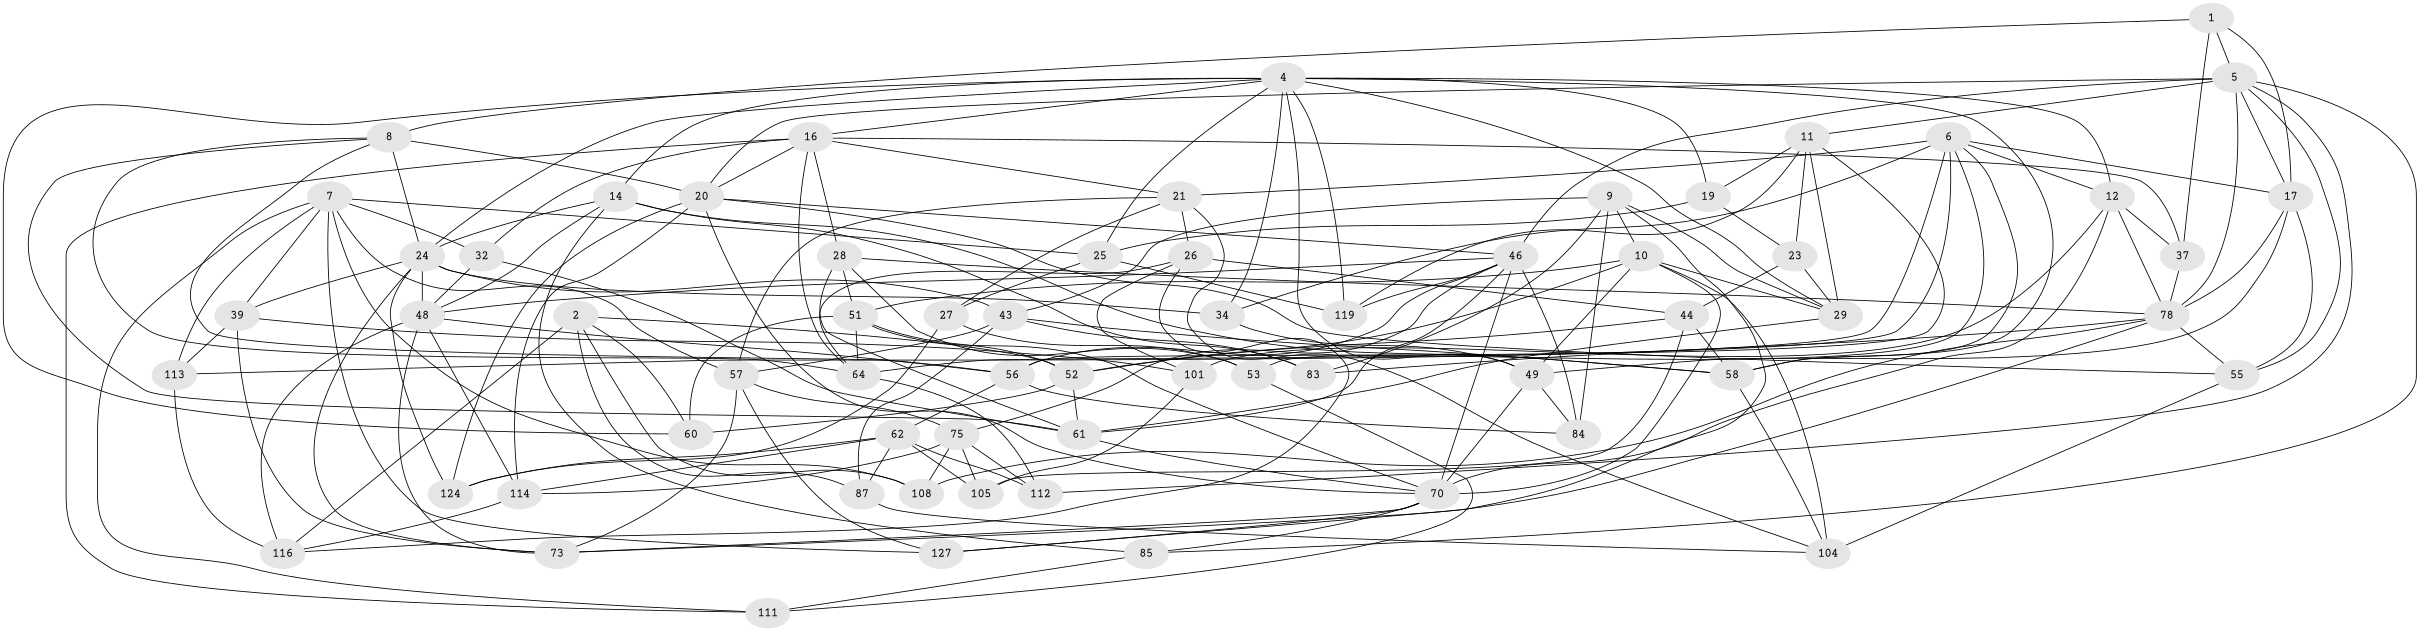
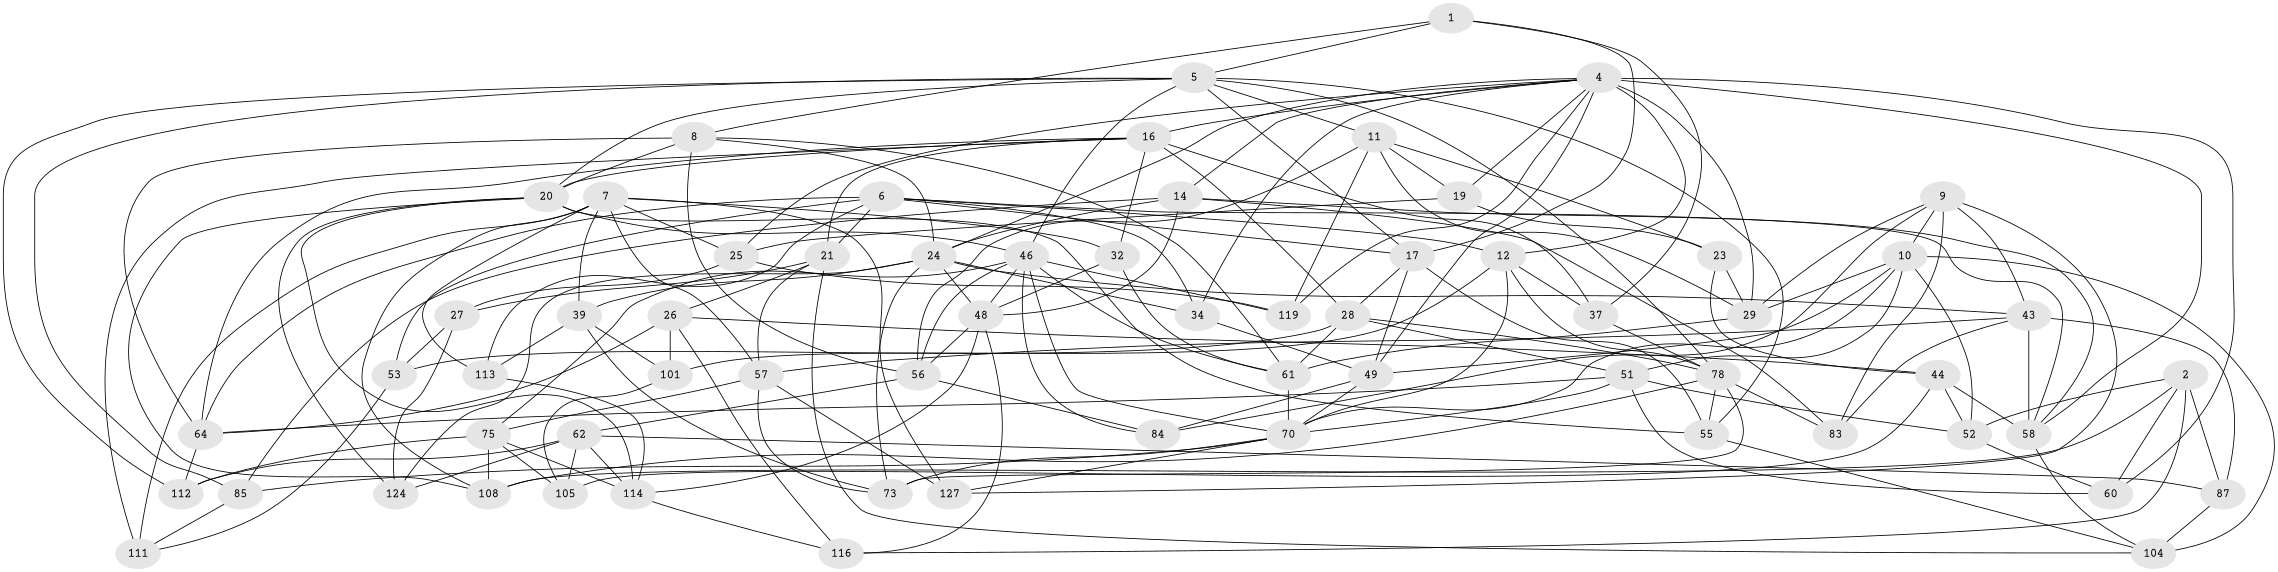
  graph {
    fontname="Courier Prime"
    node [color=gray90 fontname="Courier Prime" style=filled]
    edge [fontname="Courier Prime"]
    5 [super="+18+129+15"]
    17 [super="+122"]
    11 [super="+92"]
    20 [super="+95+66"]
    n5 [label=78 super="+96+80"]
    46 [super="+88+63"]
    55 [super="+120"]
    85
    112
    1
    8 [super="+91"]
    37
    24 [super="+30"]
    64 [super="+102"]
    56 [super="+59"]
    61 [super="+78+117"]
    49 [super="+54"]
    2 [super="+13"]
    52 [super="+98"]
    60
    87
    108
    116
    104 [super="+126+115"]
    10 [super="+89+33+22"]
    29 [super="+125"]
    51 [super="+68"]
    70 [super="+103+74"]
    25 [super="+82"]
    119
    27
    4 [super="+50+35"]
    12 [super="+40"]
    14 [super="+76"]
    16 [super="+42"]
    19 [super="+106"]
    34
    58 [super="+94"]
    101
    83
    48 [super="+128+93"]
    21 [super="+47"]
    32
    111
    28 [super="+41"]
    23
    39 [super="+72"]
    43 [super="+99"]
    124
    73 [super="+100"]
    84
    114 [super="+132"]
    75 [super="+107"]
    6 [super="+36"]
    53
    113
    57 [super="+71"]
    26 [super="+67"]
    7 [super="+31+65"]
    127
    62 [super="+131"]
    9 [super="+123"]
    44 [super="+90"]
    105
    5 -- 17
    5 -- 11
    5 -- 20
    5 -- n5
    5 -- 46
    5 -- 55
    5 -- 85
    5 -- 112
-   17 -- n5
+   17 -- 28
    17 -- 55
    17 -- 49
    11 -- 56
    11 -- 29
    11 -- 119
    11 -- 19
    11 -- 23
    20 -- 46
    20 -- 55
-   20 -- 70
+   20 -- 108
    20 -- 124
    20 -- 114
    n5 -- 55 [weight=2]
    n5 -- 108
    n5 -- 83
    n5 -- 73
    46 -- 56
    46 -- 61
    46 -- 70 [weight=2]
    46 -- 119
    46 -- 48
    46 -- 84
    46 -- 75
    55 -- 104
    85 -- 111
    1 -- 5
    1 -- 17
    1 -- 8
    1 -- 37
    8 -- 20
    8 -- 24
    8 -- 64
    8 -- 56
    8 -- 61
    37 -- n5
    24 -- 34
    24 -- 48
    24 -- 39 [weight=2]
    24 -- 43
    24 -- 124
    24 -- 73
    64 -- 112
    56 -- 84
    56 -- 62
    61 -- 70
    49 -- 70
    49 -- 84
    2 -- 52
    2 -- 60
    2 -- 87
    2 -- 108
    2 -- 116
-   52 -- 61
    52 -- 60
    87 -- 104
    10 -- 49
    10 -- 52
    10 -- 104 [weight=2]
    10 -- 29
    10 -- 51
    10 -- 70 [weight=2]
    29 -- 61
    51 -- 64
    51 -- 52
    51 -- 60
    51 -- 70
    70 -- 85
    70 -- 73
    70 -- 127
    25 -- 119
    25 -- 27
    27 -- 124
    27 -- 53
    4 -- 24
    4 -- 49
    4 -- 60
    4 -- 29
    4 -- 25
    4 -- 119
    4 -- 12
    4 -- 14
    4 -- 16
    4 -- 19
    4 -- 34
    4 -- 58
    12 -- n5
    12 -- 37
    12 -- 70
    12 -- 101
    14 -- 85
    14 -- 24
    14 -- 58
    14 -- 83
    14 -- 48
    16 -- 20
    16 -- 37
    16 -- 64
    16 -- 21
    16 -- 32
    16 -- 111
    16 -- 28
    19 -- 25
    19 -- 23
    34 -- 49
    58 -- 104
    101 -- 105
    48 -- 56
    48 -- 116
-   48 -- 73
    48 -- 114
    21 -- 104
    21 -- 27
    21 -- 57
    21 -- 26
    32 -- 61
    32 -- 48
    28 -- n5
    28 -- 61 [weight=2]
    28 -- 51
    28 -- 53
    23 -- 29
    23 -- 44
    39 -- 101
    39 -- 73
    39 -- 113
    43 -- 87
    43 -- 58
    43 -- 83
    43 -- 57
    114 -- 116
    75 -- 112
    75 -- 108
    75 -- 114
    75 -- 105
    6 -- 17
    6 -- 64
    6 -- 12
    6 -- 34
    6 -- 58
    6 -- 21
    6 -- 53
    6 -- 113
    53 -- 111
-   113 -- 116
+   113 -- 114
    57 -- 73
    57 -- 75
    57 -- 127
    26 -- 64
    26 -- 116
    26 -- 101
    26 -- 44 [weight=2]
    7 -- 108
    7 -- 25
    7 -- 32
    7 -- 111
    7 -- 39
    7 -- 113
    7 -- 57
    7 -- 127
    62 -- 112
    62 -- 87
    62 -- 124
    62 -- 114
    62 -- 105
    9 -- 10
    9 -- 29
    9 -- 83
    9 -- 43
    9 -- 84
    9 -- 127
    44 -- 52
    44 -- 58
    44 -- 105
  }
